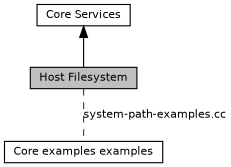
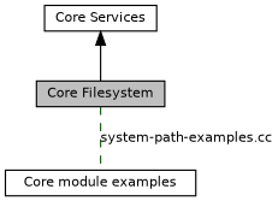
  digraph {
    rankdir=TB
    node [color=black fillcolor=white fontname=Helvetica fontsize=10 shape=box style=filled]
    edge [fontname=Helvetica fontsize=10 labelfontname=Helvetica labelfontsize=10 shape=plaintext]
-   n1 [fillcolor=grey75 fontcolor=black height=0.2 label="Host Filesystem" width=0.4]
-   n2 [height=0.2 label="Core examples examples" width=0.4]
+   n1 [fillcolor=grey75 fontcolor=black height=0.2 label="Core Filesystem" width=0.4]
+   n2 [height=0.2 label="Core module examples" width=0.4]
    n3 [height=0.2 label="Core Services" width=0.4]
    n1 -> n2 [color=darkgreen dir=none label="system-path-examples.cc" style=dashed]
    n3 -> n1 [dir=back style=solid]
  }
